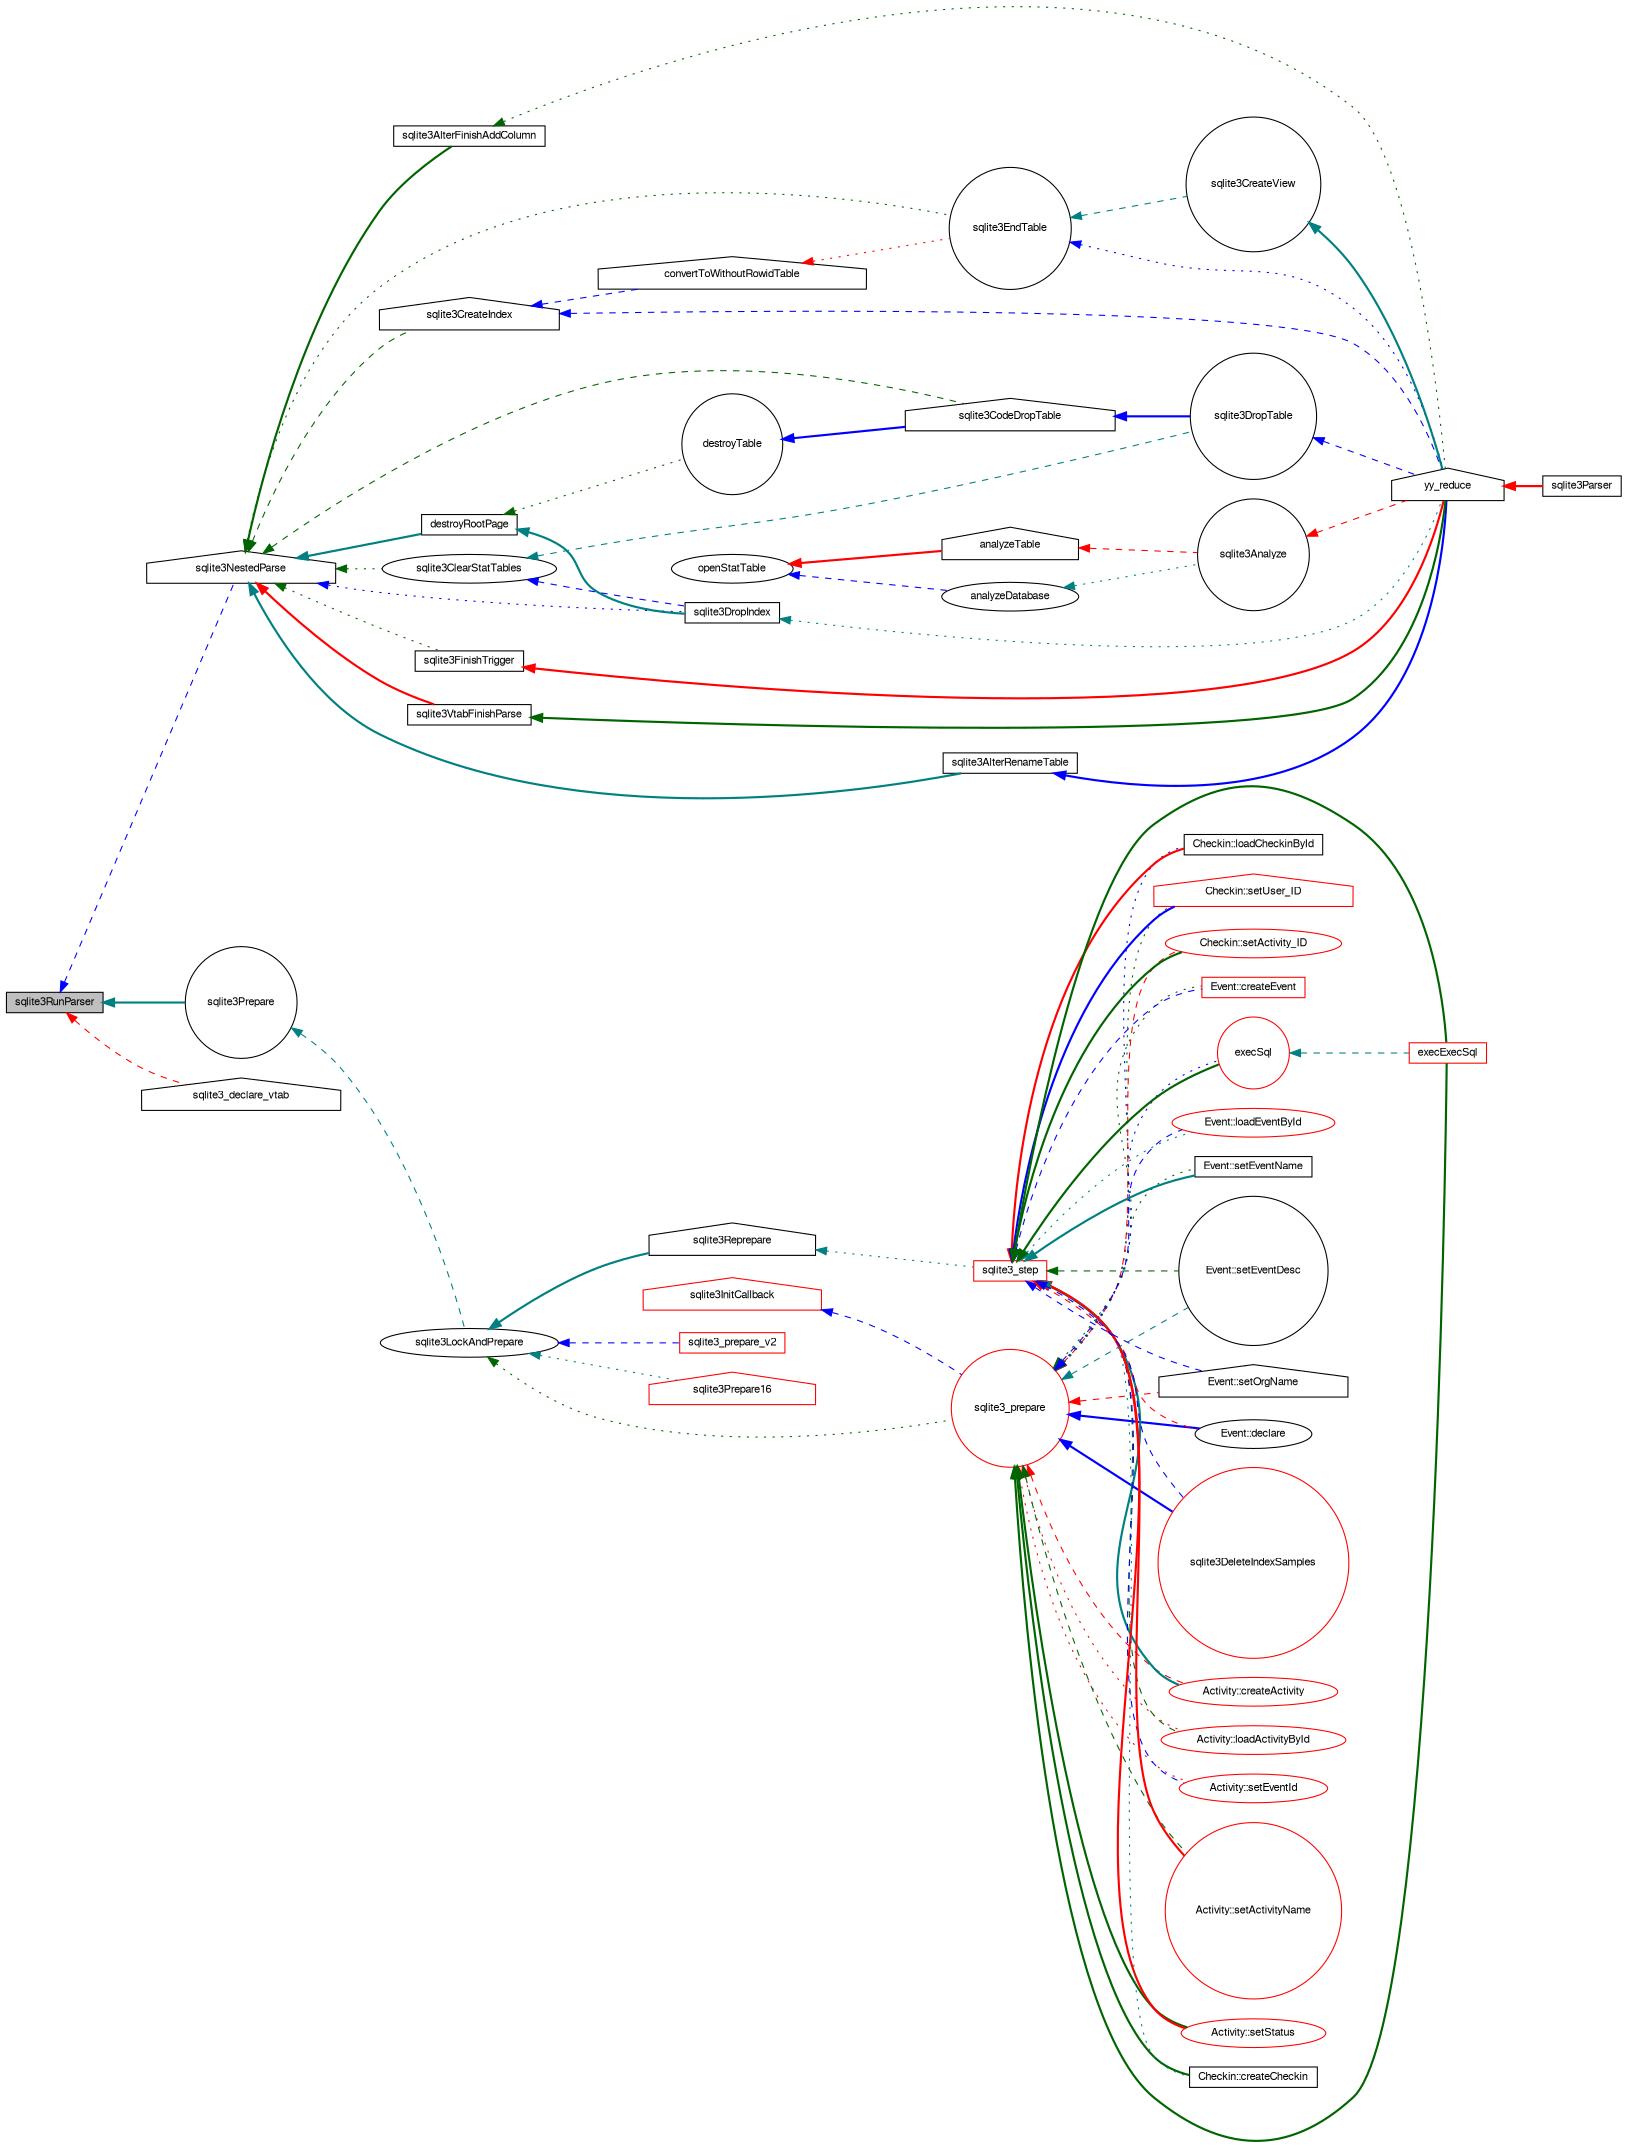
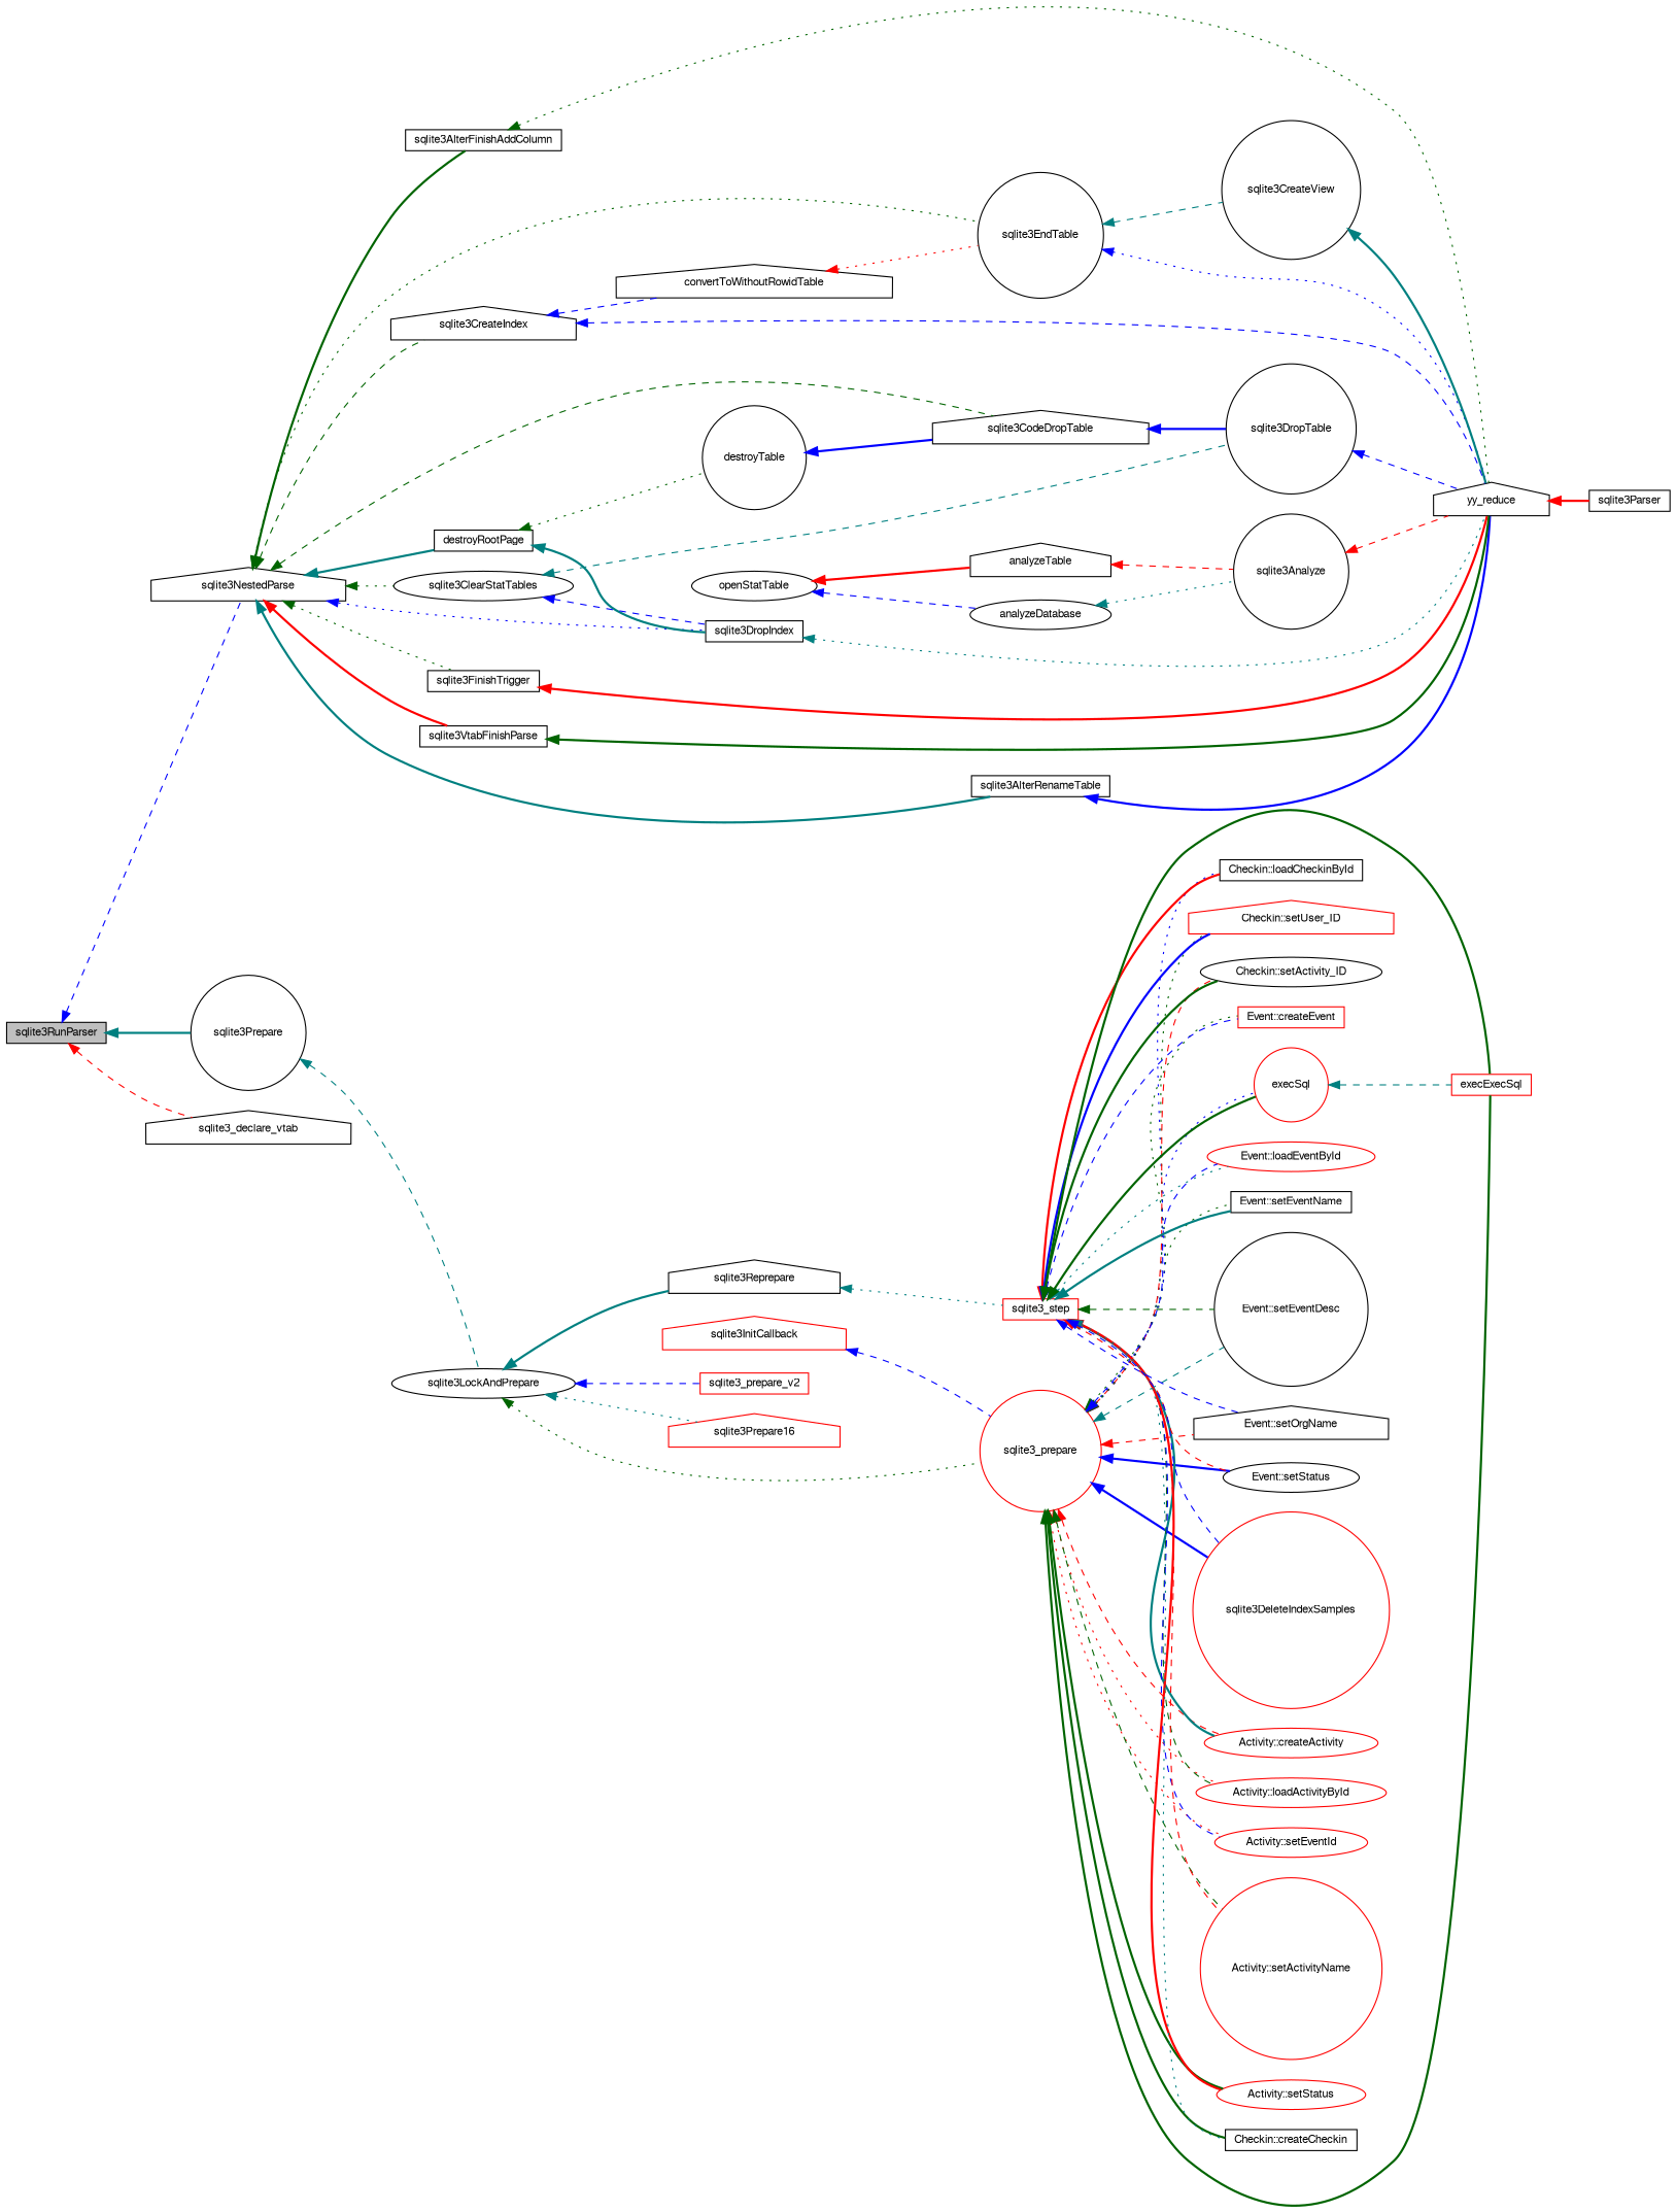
  digraph {
    rankdir=LR
    node [color=black fillcolor=white fontname=FreeSans fontsize=10 shape=box style=filled]
    edge [color=blue dir=back fontname=FreeSans fontsize=10 labelfontname=FreeSans labelfontsize=10 style=dashed]
    n1 [fillcolor=grey75 fontcolor=black height=0.2 label=sqlite3RunParser width=0.4]
    n2 [height=0.2 label=sqlite3NestedParse shape=house width=0.4]
    n3 [height=0.2 label=sqlite3Prepare shape=circle width=0.4]
    n4 [height=0.2 label=sqlite3_declare_vtab shape=house width=0.4]
    n5 [height=0.2 label=sqlite3AlterRenameTable width=0.4]
    n6 [height=0.2 label=sqlite3AlterFinishAddColumn width=0.4]
    n7 [height=0.2 label=sqlite3EndTable shape=circle width=0.4]
    n8 [height=0.2 label=destroyRootPage width=0.4]
    n9 [height=0.2 label=sqlite3CodeDropTable shape=house width=0.4]
    n10 [height=0.2 label=sqlite3DropIndex width=0.4]
    n11 [height=0.2 label=sqlite3ClearStatTables shape=ellipse width=0.4]
    n12 [height=0.2 label=sqlite3CreateIndex shape=house width=0.4]
    n13 [height=0.2 label=sqlite3FinishTrigger width=0.4]
    n14 [height=0.2 label=sqlite3VtabFinishParse width=0.4]
    n15 [height=0.2 label=sqlite3LockAndPrepare shape=ellipse width=0.4]
    n16 [height=0.2 label=yy_reduce shape=house width=0.4]
    n17 [height=0.2 label=openStatTable shape=ellipse width=0.4]
    n18 [height=0.2 label=analyzeDatabase shape=ellipse width=0.4]
    n19 [height=0.2 label=analyzeTable shape=house width=0.4]
    n20 [height=0.2 label=sqlite3CreateView shape=circle width=0.4]
    n21 [height=0.2 label=destroyTable shape=circle width=0.4]
    n22 [height=0.2 label=sqlite3DropTable shape=circle width=0.4]
    n23 [height=0.2 label=convertToWithoutRowidTable shape=house width=0.4]
    n24 [height=0.2 label=sqlite3Parser width=0.4]
    n25 [height=0.2 label=sqlite3Analyze shape=circle width=0.4]
    n26 [height=0.2 label=sqlite3Reprepare shape=house width=0.4]
    n27 [color=red height=0.2 label=sqlite3_prepare shape=circle width=0.4]
    n28 [color=red height=0.2 label=sqlite3_prepare_v2 width=0.4]
    n29 [color=red height=0.2 label=sqlite3Prepare16 shape=house width=0.4]
    n30 [color=red height=0.2 label=sqlite3_step width=0.4]
    n31 [color=red height=0.2 label="Activity::createActivity" shape=ellipse width=0.4]
    n32 [color=red height=0.2 label="Activity::loadActivityById" shape=ellipse width=0.4]
    n33 [color=red height=0.2 label="Activity::setEventId" shape=ellipse width=0.4]
    n34 [color=red height=0.2 label="Activity::setActivityName" shape=circle width=0.4]
    n35 [color=red height=0.2 label="Activity::setStatus" shape=ellipse width=0.4]
    n36 [height=0.2 label="Checkin::createCheckin" width=0.4]
    n37 [height=0.2 label="Checkin::loadCheckinById" width=0.4]
    n38 [color=red height=0.2 label="Checkin::setUser_ID" shape=house width=0.4]
-   n39 [color=red height=0.2 label="Checkin::setActivity_ID" shape=ellipse width=0.4]
+   n39 [height=0.2 label="Checkin::setActivity_ID" shape=ellipse width=0.4]
    n40 [color=red height=0.2 label="Event::createEvent" width=0.4]
    n41 [color=red height=0.2 label="Event::loadEventById" shape=ellipse width=0.4]
    n42 [height=0.2 label="Event::setEventName" width=0.4]
    n43 [height=0.2 label="Event::setEventDesc" shape=circle width=0.4]
    n44 [height=0.2 label="Event::setOrgName" shape=house width=0.4]
-   n45 [height=0.2 label="Event::declare" shape=ellipse width=0.4]
+   n45 [height=0.2 label="Event::setStatus" shape=ellipse width=0.4]
    n46 [color=red height=0.2 label=sqlite3DeleteIndexSamples shape=circle width=0.4]
    n47 [color=red height=0.2 label=execSql shape=circle width=0.4]
    n48 [color=red height=0.2 label=execExecSql width=0.4]
    n49 [color=red height=0.2 label=sqlite3InitCallback shape=house width=0.4]
    n1 -> n2
    n1 -> n3 [color=teal style=bold]
    n1 -> n4 [color=red]
    n2 -> n5 [color=teal style=bold]
    n2 -> n6 [color=darkgreen style=bold]
    n2 -> n7 [color=darkgreen style=dotted]
    n2 -> n8 [color=teal style=bold]
    n2 -> n9 [color=darkgreen]
    n2 -> n10 [style=dotted]
    n2 -> n11 [color=darkgreen style=dotted]
    n2 -> n12 [color=darkgreen]
    n2 -> n13 [color=darkgreen style=dotted]
    n2 -> n14 [color=red style=bold]
    n3 -> n15 [color=teal]
    n5 -> n16 [style=bold]
    n6 -> n16 [color=darkgreen style=dotted]
    n7 -> n16 [style=dotted]
    n7 -> n20 [color=teal]
    n8 -> n10 [color=teal style=bold]
    n8 -> n21 [color=darkgreen style=dotted]
    n9 -> n22 [style=bold]
    n10 -> n16 [color=teal style=dotted]
    n11 -> n10
    n11 -> n22 [color=teal]
    n12 -> n16
    n12 -> n23
    n13 -> n16 [color=red style=bold]
    n14 -> n16 [color=darkgreen style=bold]
    n15 -> n26 [color=teal style=bold]
    n15 -> n27 [color=darkgreen style=dotted]
    n15 -> n28
    n15 -> n29 [color=teal style=dotted]
    n16 -> n24 [color=red style=bold]
    n17 -> n18
    n17 -> n19 [color=red style=bold]
    n18 -> n25 [color=teal style=dotted]
    n19 -> n25 [color=red]
    n20 -> n16 [color=teal style=bold]
    n21 -> n9 [style=bold]
    n22 -> n16
    n23 -> n7 [color=red style=dotted]
    n25 -> n16 [color=red]
    n26 -> n30 [color=teal style=dotted]
    n27 -> n31 [color=red]
    n27 -> n32 [color=red style=dotted]
    n27 -> n33 [color=red style=dotted]
    n27 -> n34 [color=darkgreen]
    n27 -> n35 [color=darkgreen style=bold]
    n27 -> n36 [color=darkgreen style=bold]
    n27 -> n37 [style=dotted]
    n27 -> n38 [color=darkgreen style=dotted]
    n27 -> n39 [color=red]
    n27 -> n40 [color=darkgreen style=dotted]
    n27 -> n41
    n27 -> n42 [color=darkgreen style=dotted]
    n27 -> n43 [color=teal]
    n27 -> n44 [color=red]
    n27 -> n45 [style=bold]
    n27 -> n46 [style=bold]
    n27 -> n47 [style=dotted]
    n27 -> n48 [color=darkgreen style=bold]
    n30 -> n31 [color=teal style=bold]
    n30 -> n32 [color=darkgreen]
    n30 -> n33
-   n30 -> n34 [color=red style=bold]
+   n30 -> n34 [color=red]
    n30 -> n35 [color=red style=bold]
    n30 -> n36 [color=teal style=dotted]
    n30 -> n37 [color=red style=bold]
    n30 -> n38 [style=bold]
    n30 -> n39 [color=darkgreen style=bold]
    n30 -> n40
    n30 -> n41 [color=teal style=dotted]
    n30 -> n42 [color=teal style=bold]
    n30 -> n43 [color=darkgreen]
    n30 -> n44
    n30 -> n45 [color=red]
    n30 -> n46
    n30 -> n47 [color=darkgreen style=bold]
    n30 -> n48 [color=darkgreen style=bold]
    n47 -> n48 [color=teal]
    n49 -> n27
  }
